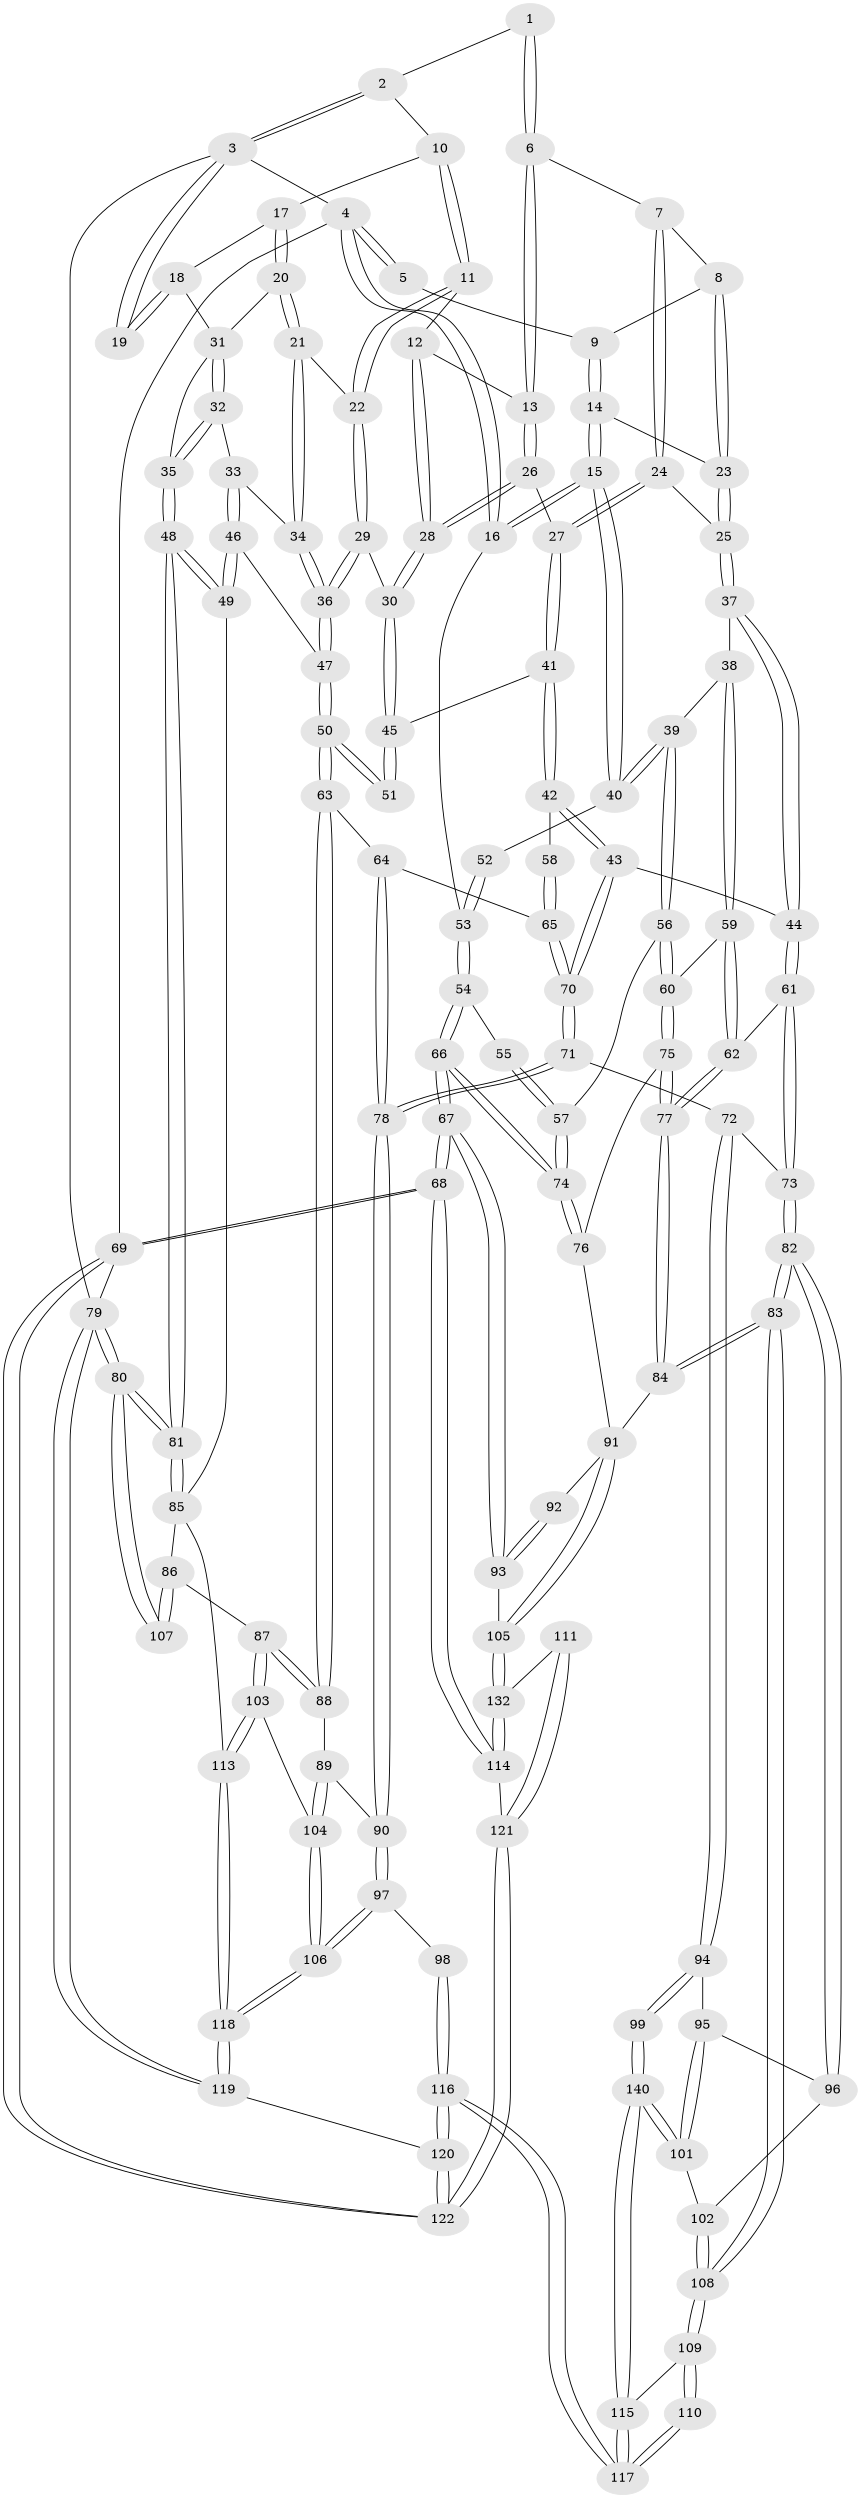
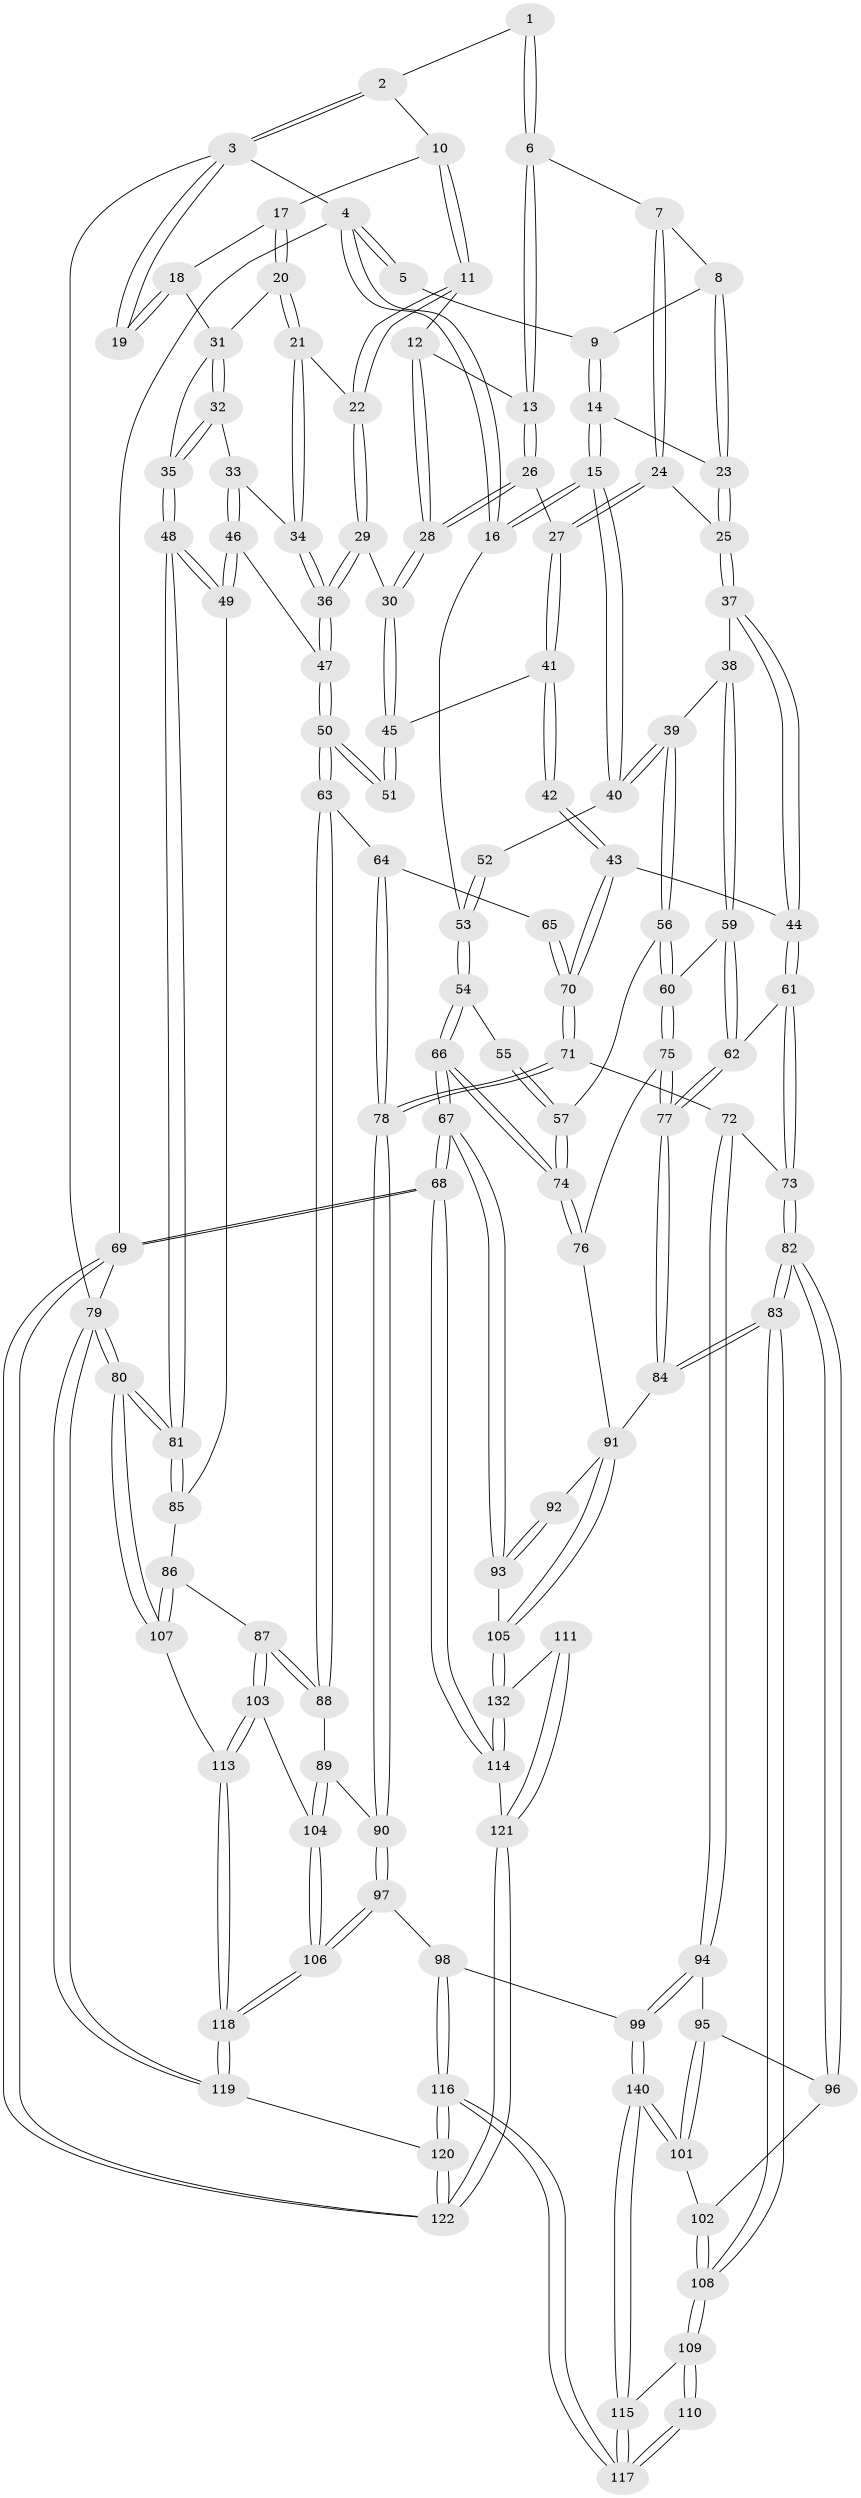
  graph {
    node [color=gray90 style=filled]
    1
    2
    6
    3
    10
    7
    13
    4
    19
    79
    11
    17
    5
    16
    69
    80
    119
    9
    53
    122
    14
    8
    24
    26
    23
    25
    27
    15
    12
    22
    18
    20
    28
    29
    30
    40
    52
    54
    31
    21
    35
    32
    48
    34
    36
    37
    41
    38
    44
    45
    42
    47
    51
    33
    46
    49
    81
    50
    39
    59
    61
    56
    60
    62
    57
    43
-   58
    70
    65
    71
    73
    85
    63
    86
    64
    88
    55
    66
    74
    67
    75
    76
    77
    82
    84
    78
    89
    90
    68
    93
    114
    105
    121
    72
    94
    95
    99
    83
    96
    91
    92
    97
    107
    120
    113
    108
    102
    109
    87
    103
    104
    106
    98
    n114 [label=132]
    101
    n116 [label=140]
    116
    118
    117
    115
    110
    111
    1 -- 2
    1 -- 6
    1 -- 6
    2 -- 3
    2 -- 3
    2 -- 10
    6 -- 7
    6 -- 13
    6 -- 13
    3 -- 4
    3 -- 19
    3 -- 19
    3 -- 79
    10 -- 11
    10 -- 11
    10 -- 17
    7 -- 8
    7 -- 24
    7 -- 24
    13 -- 26
    13 -- 26
    4 -- 5
    4 -- 5
    4 -- 16
    4 -- 16
    4 -- 69
    79 -- 80
    79 -- 80
    79 -- 119
    79 -- 119
    11 -- 12
    11 -- 22
    11 -- 22
    17 -- 18
    17 -- 20
    17 -- 20
    5 -- 9
    16 -- 53
    69 -- 79
    69 -- 122
    69 -- 122
    80 -- 81
    80 -- 81
    80 -- 107
    80 -- 107
    119 -- 120
    9 -- 14
    9 -- 14
    53 -- 54
    53 -- 54
    14 -- 23
    14 -- 15
    14 -- 15
    8 -- 9
    8 -- 23
    8 -- 23
    24 -- 25
    24 -- 27
    24 -- 27
    26 -- 27
    26 -- 28
    26 -- 28
    23 -- 25
    23 -- 25
    25 -- 37
    25 -- 37
    27 -- 41
    27 -- 41
    15 -- 16
    15 -- 16
    15 -- 40
    15 -- 40
    12 -- 13
    12 -- 28
    12 -- 28
    22 -- 29
    22 -- 29
    18 -- 19
    18 -- 19
    18 -- 31
    20 -- 31
    20 -- 21
    20 -- 21
    28 -- 30
    28 -- 30
    29 -- 30
    29 -- 36
    29 -- 36
    30 -- 45
    30 -- 45
    40 -- 52
    52 -- 53
    52 -- 53
    54 -- 55
    54 -- 66
    54 -- 66
    31 -- 35
    31 -- 32
    31 -- 32
    21 -- 22
    21 -- 34
    21 -- 34
    35 -- 48
    35 -- 48
    32 -- 35
    32 -- 35
    32 -- 33
    48 -- 49
    48 -- 49
    48 -- 81
    48 -- 81
    34 -- 36
    34 -- 36
    36 -- 47
    36 -- 47
    37 -- 38
    37 -- 44
    37 -- 44
    41 -- 45
    41 -- 42
    41 -- 42
    38 -- 39
    38 -- 59
    38 -- 59
    44 -- 61
    44 -- 61
    45 -- 51
    45 -- 51
    42 -- 43
    42 -- 43
-   42 -- 58
    47 -- 50
    47 -- 50
    33 -- 34
    33 -- 46
    33 -- 46
    46 -- 47
    46 -- 49
    46 -- 49
    49 -- 85
    81 -- 85
    81 -- 85
    50 -- 51
    50 -- 51
    50 -- 63
    50 -- 63
    39 -- 40
    39 -- 40
    39 -- 56
    39 -- 56
    59 -- 60
    59 -- 62
    59 -- 62
    61 -- 62
    61 -- 73
    61 -- 73
    56 -- 60
    56 -- 60
    56 -- 57
    60 -- 75
    60 -- 75
    62 -- 77
    62 -- 77
    57 -- 74
    57 -- 74
    43 -- 44
    43 -- 70
    43 -- 70
-   58 -- 65
-   58 -- 65
    70 -- 71
    70 -- 71
    65 -- 70
    65 -- 70
    71 -- 78
    71 -- 78
    71 -- 72
    73 -- 82
    73 -- 82
    85 -- 86
    63 -- 64
    63 -- 88
    63 -- 88
    86 -- 107
    86 -- 107
    86 -- 87
    64 -- 65
    64 -- 78
    64 -- 78
    88 -- 89
    55 -- 57
    55 -- 57
    66 -- 74
    66 -- 74
    66 -- 67
    66 -- 67
    74 -- 76
    74 -- 76
    67 -- 68
    67 -- 68
    67 -- 93
    67 -- 93
    75 -- 76
    75 -- 77
    75 -- 77
    76 -- 91
    77 -- 84
    77 -- 84
    82 -- 83
    82 -- 83
    82 -- 96
    82 -- 96
    84 -- 91
    78 -- 90
    78 -- 90
    89 -- 90
    89 -- 104
    89 -- 104
    90 -- 97
    90 -- 97
    68 -- 69
    68 -- 69
    68 -- 114
    68 -- 114
    93 -- 105
    114 -- 121
    105 -- n114
    105 -- n114
    121 -- 122
    121 -- 122
    72 -- 73
    72 -- 94
    72 -- 94
    94 -- 95
    94 -- 99
    94 -- 99
    95 -- 96
    95 -- 101
    95 -- 101
    99 -- n116
    99 -- n116
    83 -- 84
    83 -- 84
    83 -- 108
    83 -- 108
    96 -- 102
    91 -- 105
    91 -- 105
    91 -- 92
    92 -- 93
    92 -- 93
    97 -- 106
    97 -- 106
    97 -- 98
-   85 -- 113
+   107 -- 113
    120 -- 122
    120 -- 122
    113 -- 118
    113 -- 118
    108 -- 109
    108 -- 109
    102 -- 108
    102 -- 108
    109 -- 115
    109 -- 110
    109 -- 110
    87 -- 88
    87 -- 88
    87 -- 103
    87 -- 103
    103 -- 113
    103 -- 113
    103 -- 104
    104 -- 106
    104 -- 106
    106 -- 118
    106 -- 118
+   98 -- 99
    98 -- 116
    98 -- 116
    n114 -- 114
    n114 -- 114
    101 -- 102
    n116 -- 101
    n116 -- 101
    n116 -- 115
    n116 -- 115
    116 -- 120
    116 -- 120
    116 -- 117
    116 -- 117
    118 -- 119
    118 -- 119
    115 -- 117
    115 -- 117
    110 -- 117
    110 -- 117
    111 -- 121
    111 -- 121
    111 -- n114
  }
